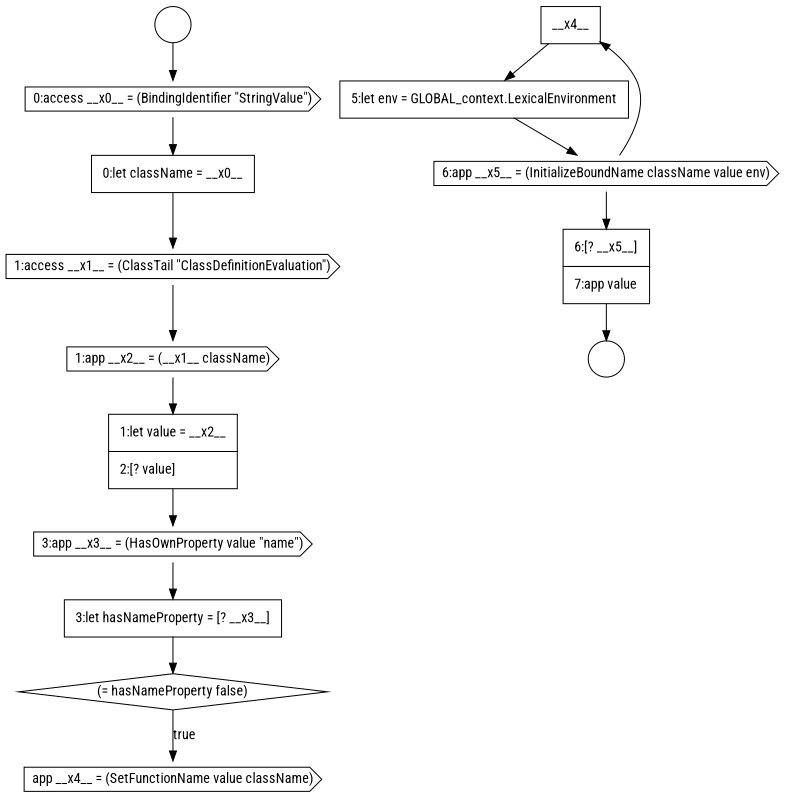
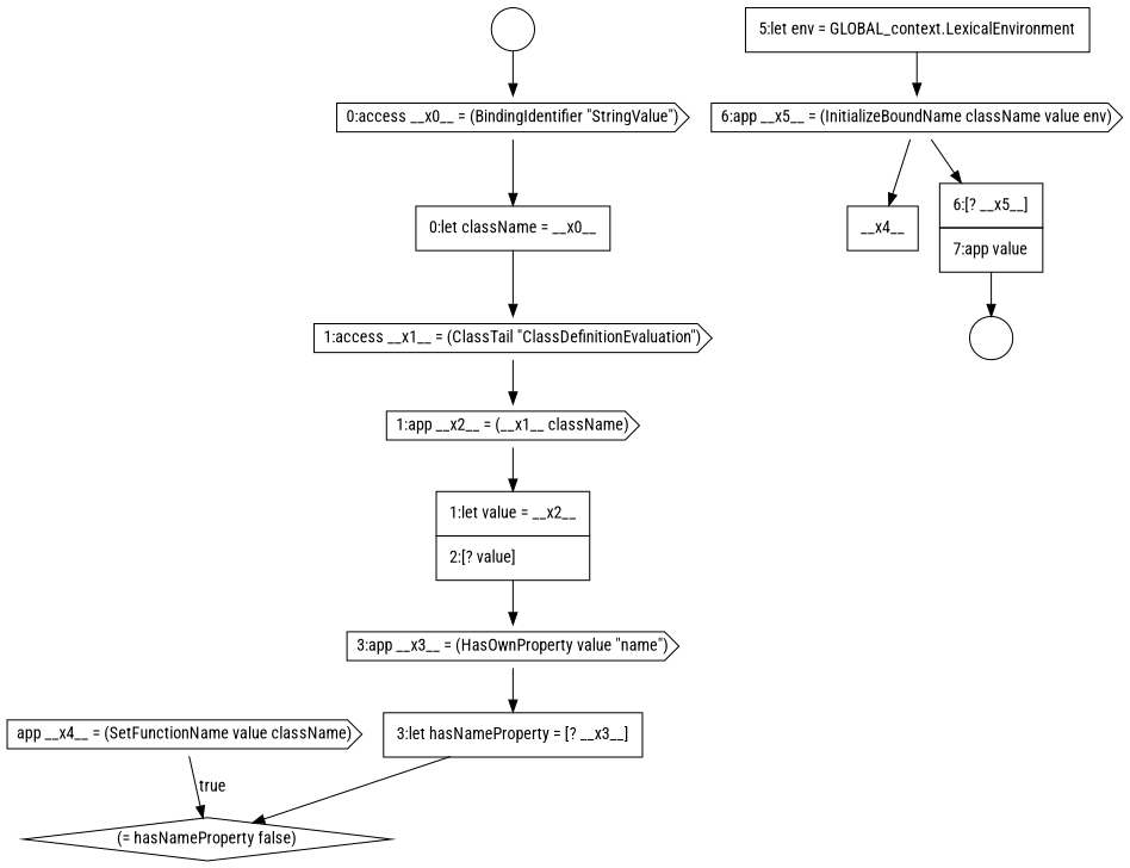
  digraph {
    fontname="Roboto Condensed"
    node [color=black fillcolor=white fontname="Roboto Condensed" shape=cds style=filled]
    edge [color=black fontname="Roboto Condensed"]
    n1 [label=<<font color="black">1:app __x2__ = (__x1__ className)</font>>]
    n2 [label=<<font color="black">     <table border="0" cellborder="1" cellspacing="0" cellpadding="10">       <tr><td align="left">1:let value = __x2__</td></tr>       <tr><td align="left">2:[? value]</td></tr>     </table>   </font>> margin=0 shape=none]
    n3 [label=<<font color="black">3:app __x3__ = (HasOwnProperty value &quot;name&quot;)</font>>]
    n4 [label=<<font color="black">app __x4__ = (SetFunctionName value className)</font>>]
    n5 [label=<<font color="black">     <table border="0" cellborder="1" cellspacing="0" cellpadding="10">       <tr><td align="left">__x4__</td></tr>     </table>   </font>> margin=0 shape=none]
    n6 [label=<<font color="black">     <table border="0" cellborder="1" cellspacing="0" cellpadding="10">       <tr><td align="left">5:let env = GLOBAL_context.LexicalEnvironment</td></tr>     </table>   </font>> margin=0 shape=none]
    n7 [label=" " shape=circle]
    n8 [label=<<font color="black">0:access __x0__ = (BindingIdentifier &quot;StringValue&quot;)</font>>]
    n9 [label=<<font color="black">     <table border="0" cellborder="1" cellspacing="0" cellpadding="10">       <tr><td align="left">0:let className = __x0__</td></tr>     </table>   </font>> margin=0 shape=none]
    n10 [label=<<font color="black">6:app __x5__ = (InitializeBoundName className value env)</font>>]
    n11 [label=<<font color="black">     <table border="0" cellborder="1" cellspacing="0" cellpadding="10">       <tr><td align="left">6:[? __x5__]</td></tr>       <tr><td align="left">7:app value</td></tr>     </table>   </font>> margin=0 shape=none]
    n12 [label=" " shape=circle]
    n13 [label=<<font color="black">1:access __x1__ = (ClassTail &quot;ClassDefinitionEvaluation&quot;)</font>>]
    n14 [label=<<font color="black">(= hasNameProperty false)</font>> shape=diamond]
    n15 [label=<<font color="black">     <table border="0" cellborder="1" cellspacing="0" cellpadding="10">       <tr><td align="left">3:let hasNameProperty = [? __x3__]</td></tr>     </table>   </font>> margin=0 shape=none]
    n1 -> n2
    n2 -> n3
    n3 -> n15
-   n5 -> n6
    n6 -> n10
    n7 -> n8
    n8 -> n9
    n9 -> n13
    n10 -> n5
    n10 -> n11
    n11 -> n12
    n13 -> n1
-   n14 -> n4 [label=<<font color="black">true</font>>]
+   n4 -> n14 [label=<<font color="black">true</font>>]
    n15 -> n14
  }
